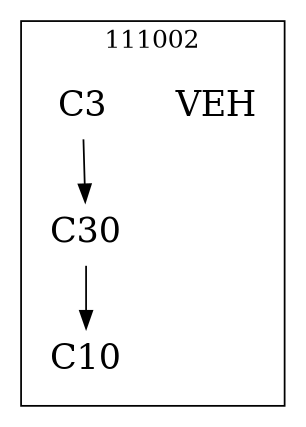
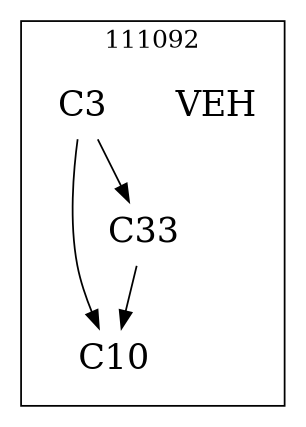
  strict digraph {
    node [fontsize=20 shape=plaintext]
    n1 [label=VEH]
    n2 [label=C3]
    n3 [label=C10]
-   n4 [label=C30]
+   n4 [label=C33]
    subgraph cluster_1 {
-     label=111002
+     label=111092
      labeldoc=t
      n1
      n2
      n3
      n4
    }
+   n2 -> n3
    n2 -> n4
    n4 -> n3
  }
